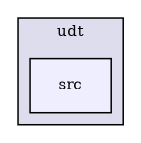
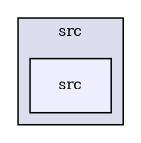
  digraph {
    compound=true
    fontname="DejaVu Serif"
    n1 [fillcolor="#eeeeff" fontname="DejaVu Serif" fontsize=10 label=src pencolor=black shape=box style=filled]
    subgraph cluster_1 {
      bgcolor="#ddddee"
      fontsize=10
-     label=udt
+     label=src
      pencolor=black
      n1
    }
  }
